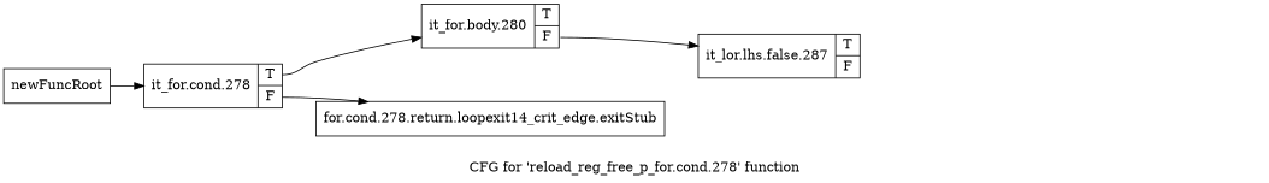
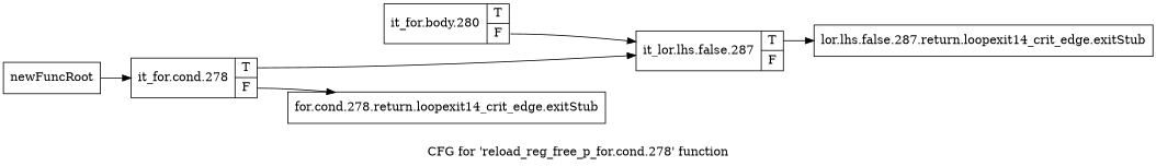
  digraph {
    label="CFG for 'reload_reg_free_p_for.cond.278' function"
    rankdir=LR
    node [shape=record]
    edge [tailport=s1]
    n1 [label="{newFuncRoot}"]
    n2 [label="{it_for.cond.278|{<s0>T|<s1>F}}"]
    n3 [label="{for.cond.278.return.loopexit14_crit_edge.exitStub}"]
    n4 [label="{it_for.body.280|{<s0>T|<s1>F}}"]
    n5 [label="{it_lor.lhs.false.287|{<s0>T|<s1>F}}"]
+   n6 [label="{lor.lhs.false.287.return.loopexit14_crit_edge.exitStub}"]
    n1 -> n2
    n2 -> n3
-   n2 -> n4 [tailport=s0]
+   n2 -> n5 [tailport=s0]
    n4 -> n5
+   n5 -> n6 [tailport=s0]
  }
